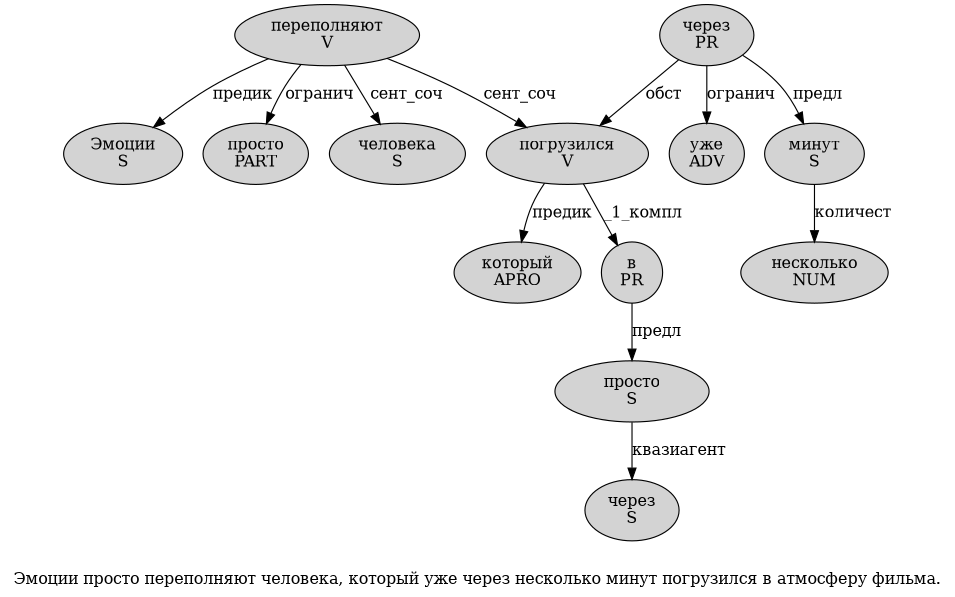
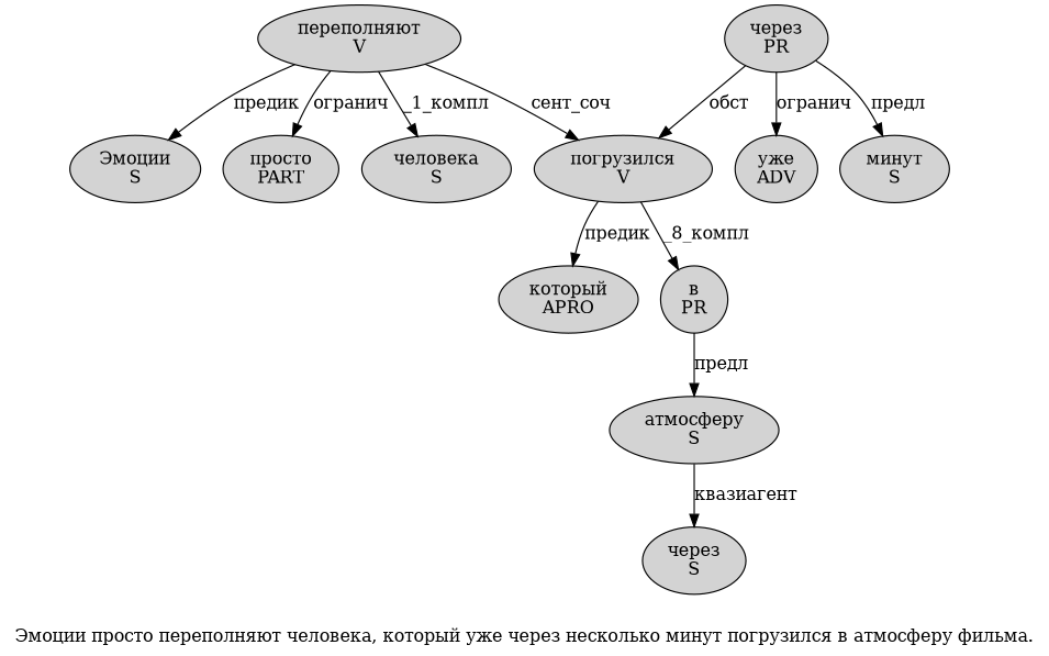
  digraph {
    label="Эмоции просто переполняют человека, который уже через несколько минут погрузился в атмосферу фильма."
    node [fillcolor=lightgray penwidth=1 shape=ellipse style=filled]
    n1 [label="Эмоции\nS"]
    n2 [label="просто\nPART"]
    n3 [label="переполняют\nV"]
    n4 [label="человека\nS"]
    n5 [label="погрузился\nV"]
    n6 [label="который\nAPRO"]
    n7 [label="в\nPR"]
    n8 [label="уже\nADV"]
    n9 [label="через\nPR"]
    n10 [label="минут\nS"]
-   n11 [label="несколько\nNUM"]
-   n12 [label="просто\nS"]
+   n12 [label="атмосферу\nS"]
    n13 [label="через\nS"]
    n3 -> n1 [label="предик"]
    n3 -> n2 [label="огранич"]
-   n3 -> n4 [label="сент_соч"]
+   n3 -> n4 [label="_1_компл"]
    n3 -> n5 [label="сент_соч"]
    n5 -> n6 [label="предик"]
-   n5 -> n7 [label="_1_компл"]
+   n5 -> n7 [label="_8_компл"]
    n7 -> n12 [label="предл"]
    n9 -> n5 [label="обст"]
    n9 -> n8 [label="огранич"]
    n9 -> n10 [label="предл"]
-   n10 -> n11 [label="количест"]
    n12 -> n13 [label="квазиагент"]
  }
